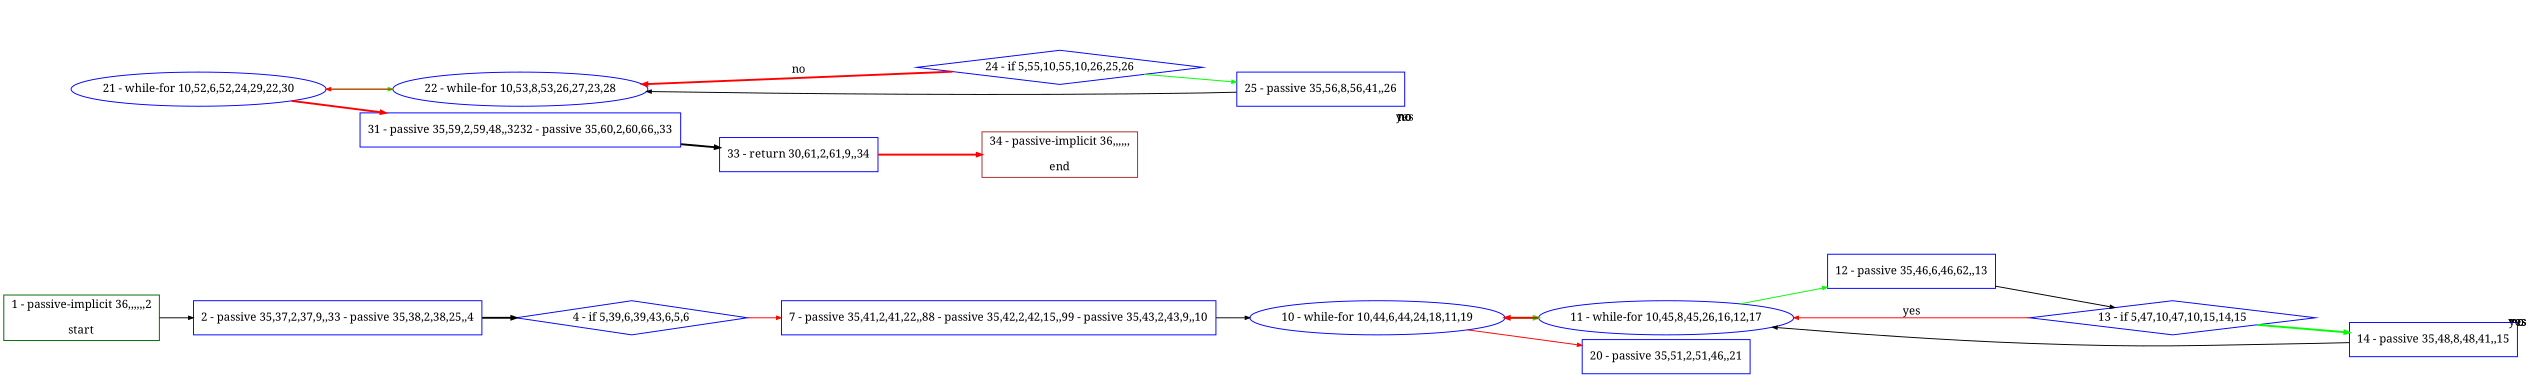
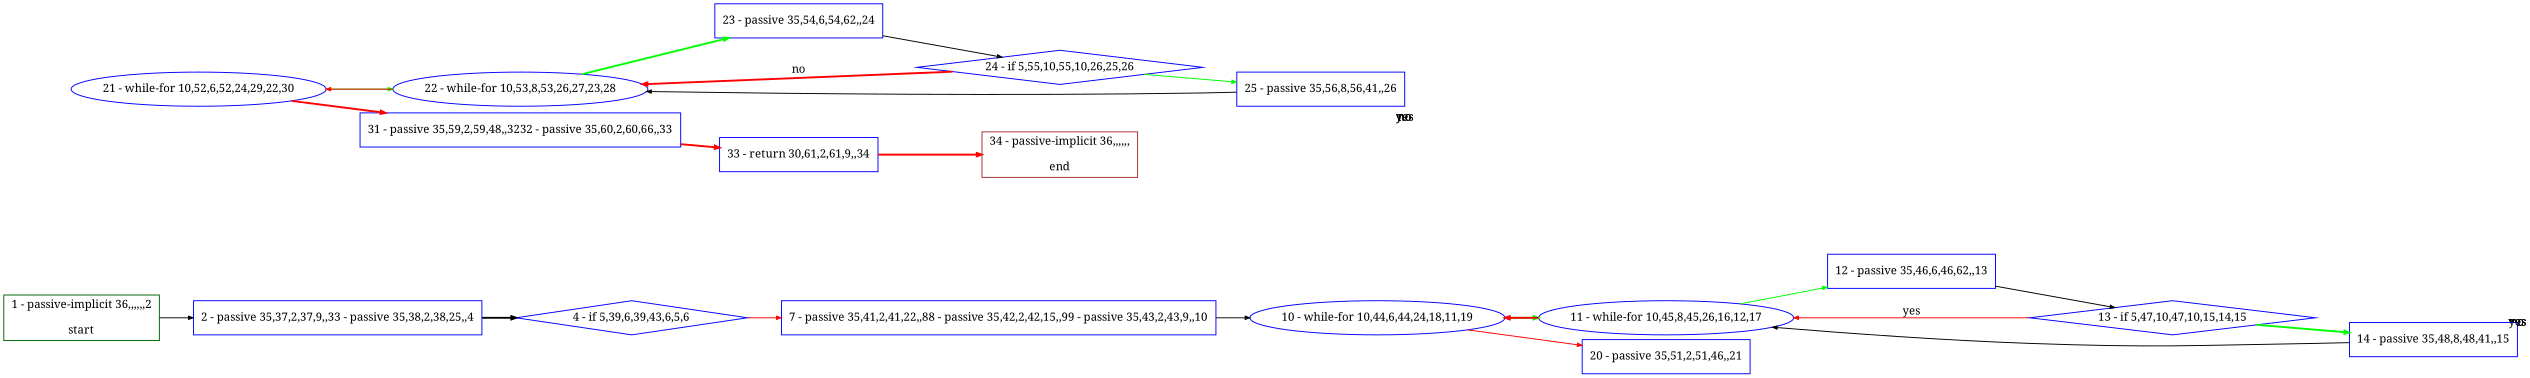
  digraph {
    bgcolor=white
    compound=true
    fillcolor="#FFFFCC"
    fontname="Noto Serif"
    fontsize=12
    pack=true
    packmode=clust
    rankdir=LR
    style="rounded,filled"
    node [color="#0000ff" compound=true fillcolor="#ffffff" fixedsize=false fontname="Noto Serif" fontsize=12 node_initialized=no shape=box style=filled]
    edge [arrowhead=normal arrowsize=0.5 arrowtail=none color="#000000" compound=true dir=forward fontcolor=black fontname="Noto Serif" fontsize=12 style=solid]
    n1 [label="2 - passive 35,37,2,37,9,,33 - passive 35,38,2,38,25,,4"]
    n2 [label="4 - if 5,39,6,39,43,6,5,6" shape=diamond]
    n3 [label="7 - passive 35,41,2,41,22,,88 - passive 35,42,2,42,15,,99 - passive 35,43,2,43,9,,10"]
    n4 [color="#006400" label="1 - passive-implicit 36,,,,,,2\n\nstart"]
    n5 [label="10 - while-for 10,44,6,44,24,18,11,19" shape=oval]
    n6 [label="11 - while-for 10,45,8,45,26,16,12,17" shape=oval]
    n7 [label="20 - passive 35,51,2,51,46,,21"]
    n8 [label="12 - passive 35,46,6,46,62,,13"]
    n9 [label="13 - if 5,47,10,47,10,15,14,15" shape=diamond]
    n10 [label="21 - while-for 10,52,6,52,24,29,22,30" shape=oval]
    n11 [label="22 - while-for 10,53,8,53,26,27,23,28" shape=oval]
    n12 [label="31 - passive 35,59,2,59,48,,3232 - passive 35,60,2,60,66,,33"]
    n13 [label="14 - passive 35,48,8,48,41,,15"]
+   n14 [label="23 - passive 35,54,6,54,62,,24"]
    n15 [label="33 - return 30,61,2,61,9,,34"]
    n16 [label="24 - if 5,55,10,55,10,26,25,26" shape=diamond]
    n17 [color="#a52a2a" label="34 - passive-implicit 36,,,,,,\n\nend"]
    n18 [label="25 - passive 35,56,8,56,41,,26"]
    n1 -> n2 [style=bold]
    n2 -> n3 [color="#ff0000" label=no]
    n3 -> n5
    n4 -> n1
    n5 -> n6 [color="#00ff00" label=yes style=bold]
    n5 -> n7 [color="#ff0000" label=no]
    n6 -> n5 [color="#ff0000" label=no style=bold]
    n6 -> n8 [color="#00ff00" label=yes]
    n8 -> n9
    n9 -> n6 [color="#ff0000" label=yes]
    n9 -> n13 [color="#00ff00" label=yes style=bold]
    n10 -> n11 [color="#00ff00" label=no]
    n10 -> n12 [color="#ff0000" label=no style=bold]
    n11 -> n10 [color="#ff0000" label=no]
-   n12 -> n15 [style=bold]
+   n11 -> n14 [color="#00ff00" label=yes style=bold]
+   n12 -> n15 [color="#ff0000" style=bold]
    n13 -> n6
+   n14 -> n16
    n15 -> n17 [color="#ff0000" style=bold]
    n16 -> n11 [color="#ff0000" label=no style=bold]
    n16 -> n18 [color="#00ff00" label=yes]
    n18 -> n11
  }
